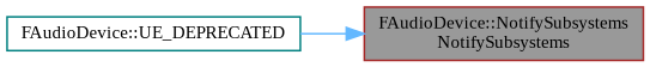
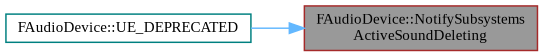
  digraph {
    rankdir=RL
    fontname="Liberation Serif"
    node [fontname="Liberation Serif" fontsize=10 shape=box style=filled]
-   n1 [color=brown fillcolor=grey60 fontcolor=black height=0.2 label="FAudioDevice::NotifySubsystems\lNotifySubsystems" width=0.4]
+   n1 [color=brown fillcolor=grey60 fontcolor=black height=0.2 label="FAudioDevice::NotifySubsystems\lActiveSoundDeleting" width=0.4]
    n2 [color=teal fillcolor=white height=0.2 label="FAudioDevice::UE_DEPRECATED" width=0.4]
    n1 -> n2 [color=steelblue1 dir=back fontname="Liberation Serif" fontsize=10 labelfontname=Helvetica labelfontsize=10 style=solid]
  }
